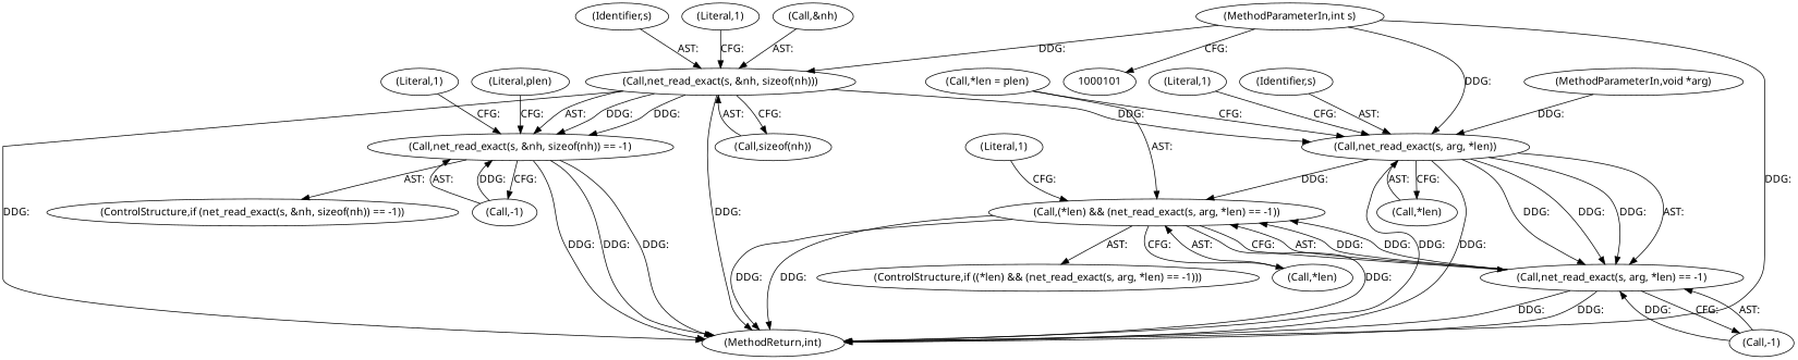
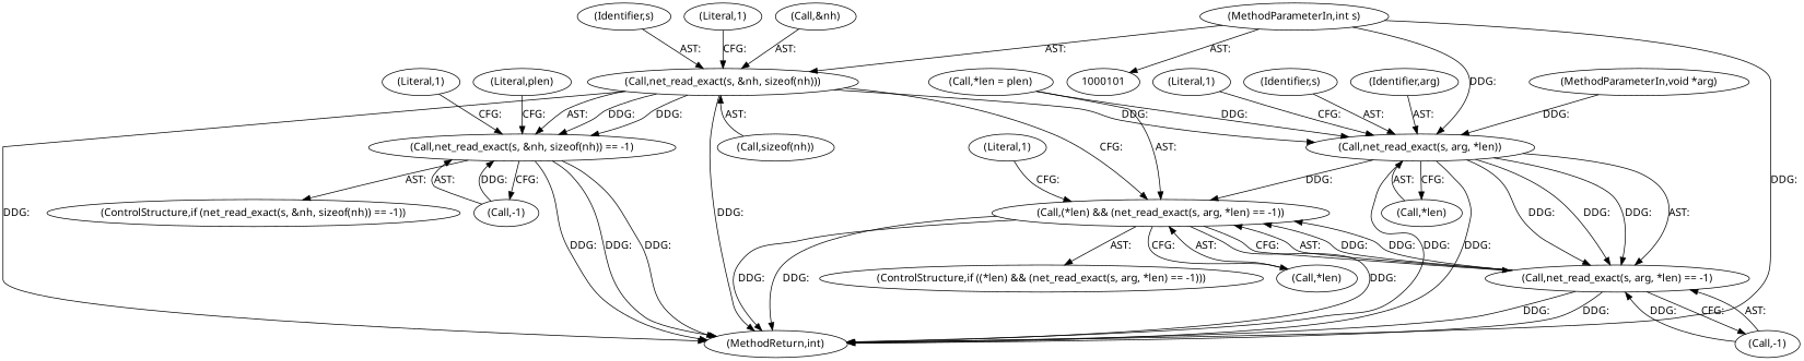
  digraph {
    fontname="Noto Sans"
    node [fontname="Noto Sans"]
    edge [fontname="Noto Sans"]
    n1 [label="(Call,net_read_exact(s, &nh, sizeof(nh)))"]
    n2 [label="(Call,net_read_exact(s, &nh, sizeof(nh)) == -1)"]
    n3 [label="(Call,net_read_exact(s, arg, *len))"]
    n4 [label="(MethodReturn,int)"]
    n5 [label="(Call,sizeof(nh))"]
    n6 [label="(ControlStructure,if (net_read_exact(s, &nh, sizeof(nh)) == -1))"]
    n7 [label="(Call,-1)"]
    n8 [label="(Call,(*len) && (net_read_exact(s, arg, *len) == -1))"]
    n9 [label="(Call,net_read_exact(s, arg, *len) == -1)"]
    n10 [label="(Call,*len)"]
    n11 [label="(MethodParameterIn,int s)"]
    1000101
    n13 [label="(ControlStructure,if ((*len) && (net_read_exact(s, arg, *len) == -1)))"]
    n14 [label="(Call,*len)"]
    n15 [label="(Call,-1)"]
    n16 [label="(Literal,1)"]
    n17 [label="(Literal,1)"]
    n18 [label="(Call,*len = plen)"]
    n19 [label="(Identifier,s)"]
    n20 [label="(Literal,1)"]
    n21 [label="(Identifier,s)"]
+   n22 [label="(Identifier,arg)"]
    n23 [label="(Call,&nh)"]
    n24 [label="(MethodParameterIn,void *arg)"]
    n25 [label="(Literal,1)"]
    n26 [label="(Literal,plen)"]
    n1 -> n2 [label="AST: "]
    n1 -> n2 [label="DDG: "]
    n1 -> n2 [label="DDG: "]
    n1 -> n3 [label="DDG: "]
    n1 -> n4 [label="DDG: "]
    n1 -> n4 [label="DDG: "]
-   n1 -> n5 [label="CFG: "]
+   n1 -> n8 [label="CFG: "]
    n2 -> n4 [label="DDG: "]
    n2 -> n4 [label="DDG: "]
    n2 -> n4 [label="DDG: "]
    n2 -> n6 [label="AST: "]
    n2 -> n7 [label="CFG: "]
    n3 -> n4 [label="DDG: "]
    n3 -> n4 [label="DDG: "]
    n3 -> n8 [label="DDG: "]
    n3 -> n9 [label="AST: "]
    n3 -> n9 [label="DDG: "]
    n3 -> n9 [label="DDG: "]
    n3 -> n9 [label="DDG: "]
    n3 -> n10 [label="CFG: "]
    n5 -> n1 [label="AST: "]
    n7 -> n2 [label="AST: "]
    n7 -> n2 [label="DDG: "]
    n8 -> n4 [label="DDG: "]
    n8 -> n4 [label="DDG: "]
    n8 -> n4 [label="DDG: "]
    n8 -> n9 [label="CFG: "]
    n8 -> n13 [label="AST: "]
    n8 -> n14 [label="CFG: "]
    n9 -> n4 [label="DDG: "]
    n9 -> n4 [label="DDG: "]
    n9 -> n8 [label="AST: "]
    n9 -> n8 [label="DDG: "]
    n9 -> n8 [label="DDG: "]
    n9 -> n15 [label="CFG: "]
    n10 -> n3 [label="AST: "]
-   n11 -> n1 [label="DDG: "]
+   n11 -> n1 [label="AST: "]
    n11 -> n3 [label="DDG: "]
    n11 -> n4 [label="DDG: "]
-   n11 -> 1000101 [label="CFG: "]
+   n11 -> 1000101 [label="AST: "]
    n14 -> n8 [label="AST: "]
    n15 -> n9 [label="AST: "]
    n15 -> n9 [label="DDG: "]
    n16 -> n3 [label="CFG: "]
    n17 -> n2 [label="CFG: "]
-   n18 -> n3 [label="CFG: "]
+   n18 -> n3 [label="DDG: "]
    n18 -> n8 [label="AST: "]
    n19 -> n1 [label="AST: "]
    n20 -> n1 [label="CFG: "]
    n21 -> n3 [label="AST: "]
+   n22 -> n3 [label="AST: "]
    n23 -> n1 [label="AST: "]
    n24 -> n3 [label="DDG: "]
    n25 -> n8 [label="CFG: "]
    n26 -> n2 [label="CFG: "]
  }
